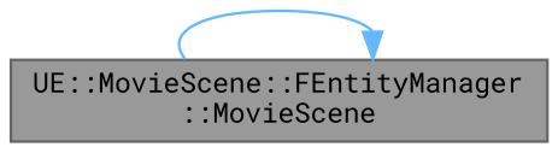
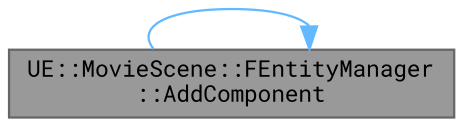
  digraph {
    rankdir=RL
    fontname="Roboto Mono"
-   n1 [color=gray40 fillcolor=grey60 fontcolor=black fontname="Roboto Mono" fontsize=10 height=0.2 label="UE::MovieScene::FEntityManager\l::MovieScene" shape=box style=filled width=0.4]
+   n1 [color=gray40 fillcolor=grey60 fontcolor=black fontname="Roboto Mono" fontsize=10 height=0.2 label="UE::MovieScene::FEntityManager\l::AddComponent" shape=box style=filled width=0.4]
    n1 -> n1 [color=steelblue1 dir=back fontname="Roboto Mono" fontsize=10 labelfontname=Helvetica labelfontsize=10 style=solid]
  }
